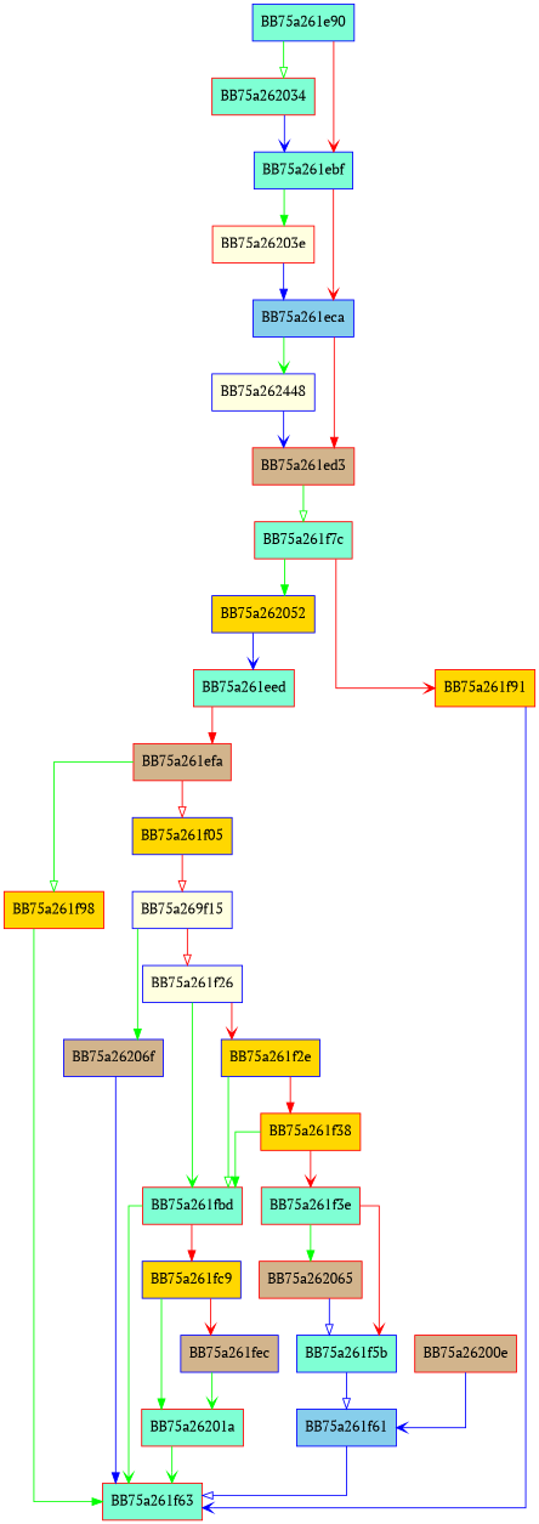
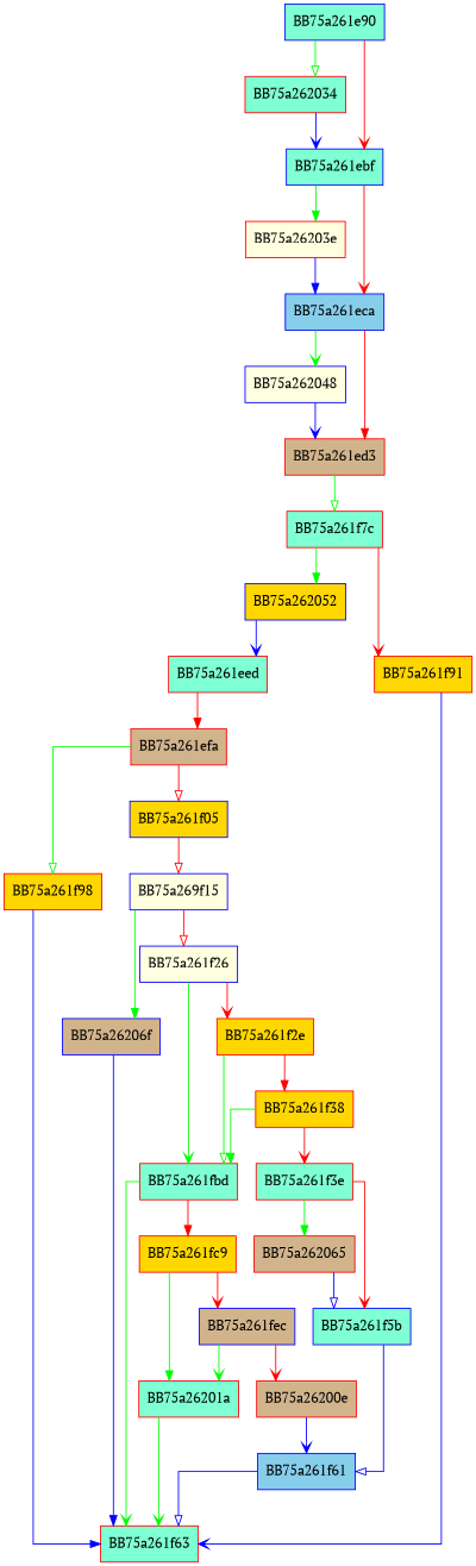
  digraph {
    fontname="PT Serif"
    splines=ortho
    node [color=red fillcolor=aquamarine fontname="PT Serif" shape=box style=filled]
    edge [arrowhead=vee color=green fontname="PT Serif"]
    BB75a261e90 [color=blue]
    BB75a262034
    BB75a261ebf [color=blue]
    BB75a26203e [fillcolor=lightyellow]
    BB75a261eca [color=blue fillcolor=skyblue]
-   BB75a262048 [color=blue fillcolor=lightyellow label=BB75a262448]
+   BB75a262048 [color=blue fillcolor=lightyellow]
    BB75a261ed3 [fillcolor=tan]
    BB75a261f7c
    BB75a262052 [color=blue fillcolor=gold]
    BB75a261f91 [fillcolor=gold]
    BB75a261eed
    BB75a261f63
    BB75a261efa [fillcolor=tan]
    BB75a261f98 [fillcolor=gold]
    BB75a261f05 [color=blue fillcolor=gold]
    n16 [color=blue fillcolor=lightyellow label=BB75a269f15]
    BB75a26206f [color=blue fillcolor=tan]
    BB75a261f26 [color=blue fillcolor=lightyellow]
    BB75a261fbd
-   BB75a261f2e [color=blue fillcolor=gold]
-   BB75a261fc9 [color=blue fillcolor=gold]
+   BB75a261f2e [fillcolor=gold]
+   BB75a261fc9 [fillcolor=gold]
    BB75a261f38 [fillcolor=gold]
    BB75a26201a
    BB75a261fec [color=blue fillcolor=tan]
    BB75a261f3e
    BB75a262065 [fillcolor=tan]
    BB75a261f5b [color=blue]
    BB75a261f61 [color=blue fillcolor=skyblue]
    BB75a26200e [fillcolor=tan]
    BB75a261e90 -> BB75a262034 [arrowhead=onormal]
    BB75a261e90 -> BB75a261ebf [color=red]
    BB75a262034 -> BB75a261ebf [color=blue]
    BB75a261ebf -> BB75a26203e [arrowhead=normal]
    BB75a261ebf -> BB75a261eca [color=red]
    BB75a26203e -> BB75a261eca [arrowhead=normal color=blue]
    BB75a261eca -> BB75a262048
    BB75a261eca -> BB75a261ed3 [arrowhead=normal color=red]
    BB75a262048 -> BB75a261ed3 [color=blue]
    BB75a261ed3 -> BB75a261f7c [arrowhead=onormal]
    BB75a261f7c -> BB75a262052 [arrowhead=normal]
    BB75a261f7c -> BB75a261f91 [color=red]
    BB75a262052 -> BB75a261eed [color=blue]
    BB75a261f91 -> BB75a261f63 [color=blue]
    BB75a261eed -> BB75a261efa [arrowhead=normal color=red]
    BB75a261efa -> BB75a261f98 [arrowhead=onormal]
    BB75a261efa -> BB75a261f05 [arrowhead=onormal color=red]
-   BB75a261f98 -> BB75a261f63 [arrowhead=normal]
+   BB75a261f98 -> BB75a261f63 [arrowhead=normal color=blue]
    BB75a261f05 -> n16 [arrowhead=onormal color=red]
    n16 -> BB75a26206f [arrowhead=normal]
    n16 -> BB75a261f26 [arrowhead=onormal color=red]
    BB75a26206f -> BB75a261f63 [arrowhead=normal color=blue]
    BB75a261f26 -> BB75a261fbd
    BB75a261f26 -> BB75a261f2e [color=red]
    BB75a261fbd -> BB75a261f63
    BB75a261fbd -> BB75a261fc9 [arrowhead=normal color=red]
    BB75a261f2e -> BB75a261fbd [arrowhead=onormal]
    BB75a261f2e -> BB75a261f38 [arrowhead=normal color=red]
    BB75a261fc9 -> BB75a26201a [arrowhead=normal]
    BB75a261fc9 -> BB75a261fec [color=red]
    BB75a261f38 -> BB75a261fbd [arrowhead=normal]
    BB75a261f38 -> BB75a261f3e [color=red]
    BB75a26201a -> BB75a261f63
    BB75a261fec -> BB75a26201a
+   BB75a261fec -> BB75a26200e [color=red]
    BB75a261f3e -> BB75a262065 [arrowhead=normal]
    BB75a261f3e -> BB75a261f5b [color=red]
    BB75a262065 -> BB75a261f5b [arrowhead=onormal color=blue]
    BB75a261f5b -> BB75a261f61 [arrowhead=onormal color=blue]
    BB75a261f61 -> BB75a261f63 [arrowhead=onormal color=blue]
    BB75a26200e -> BB75a261f61 [color=blue]
  }
